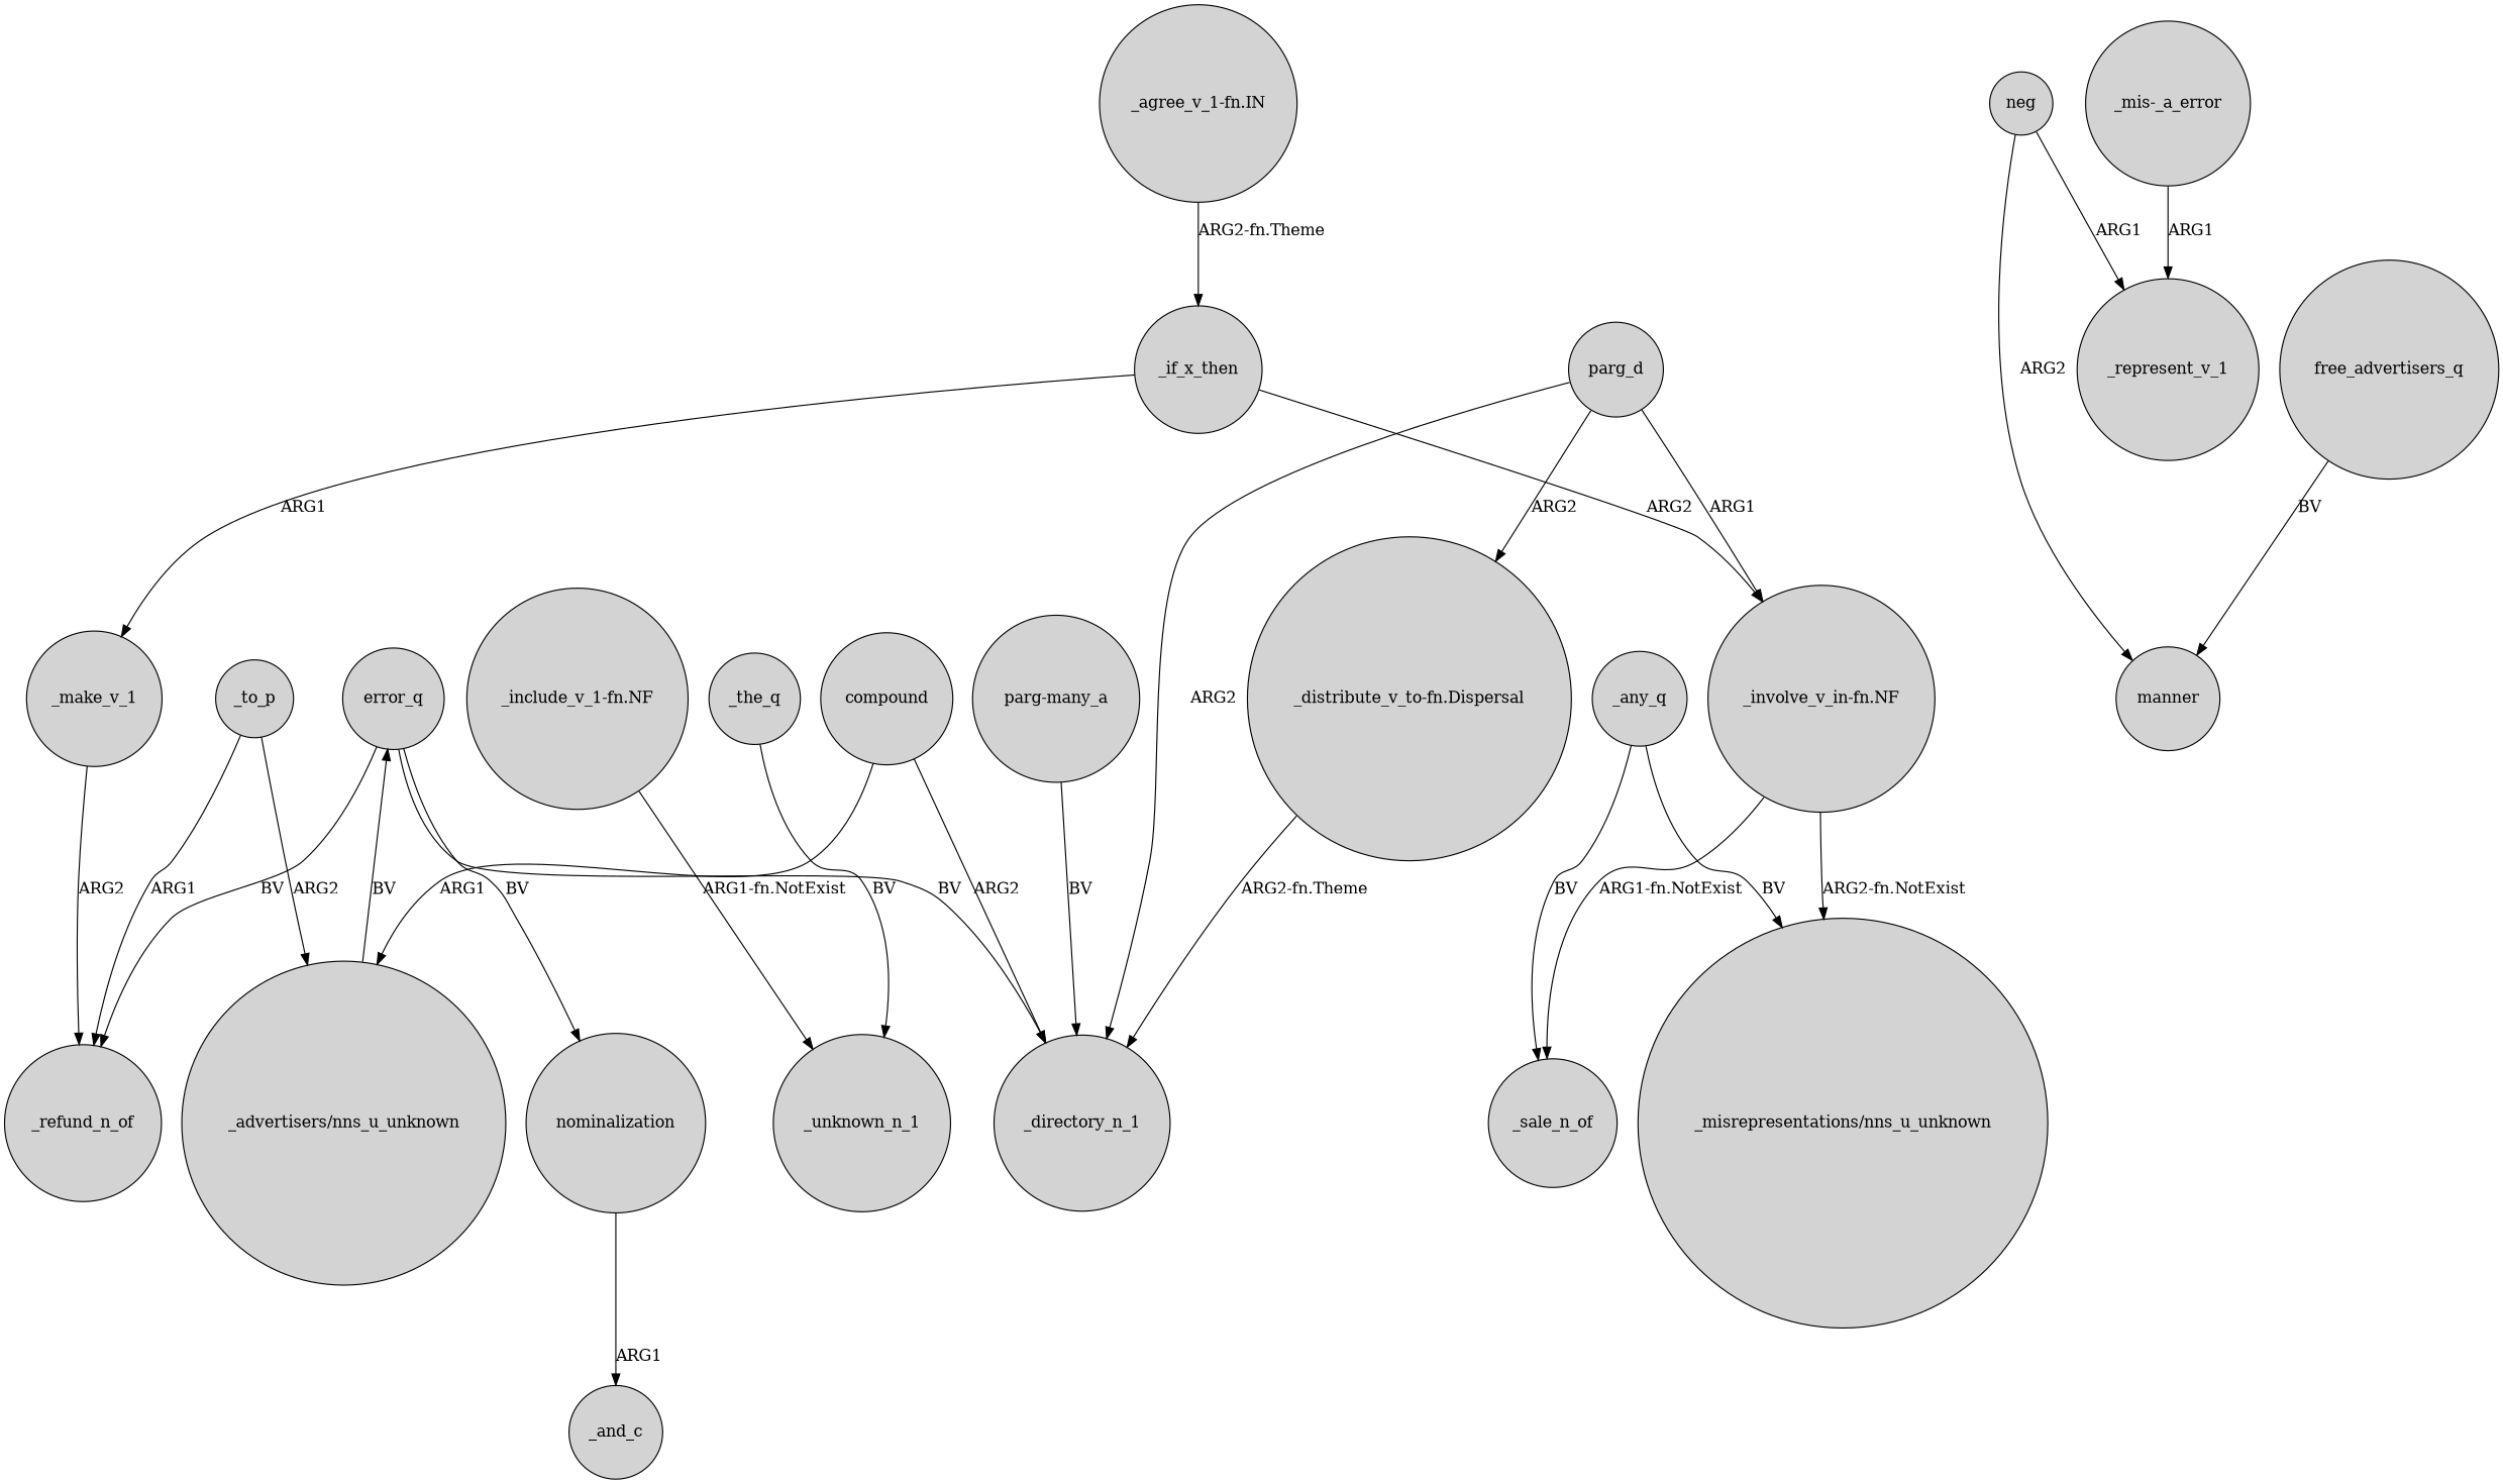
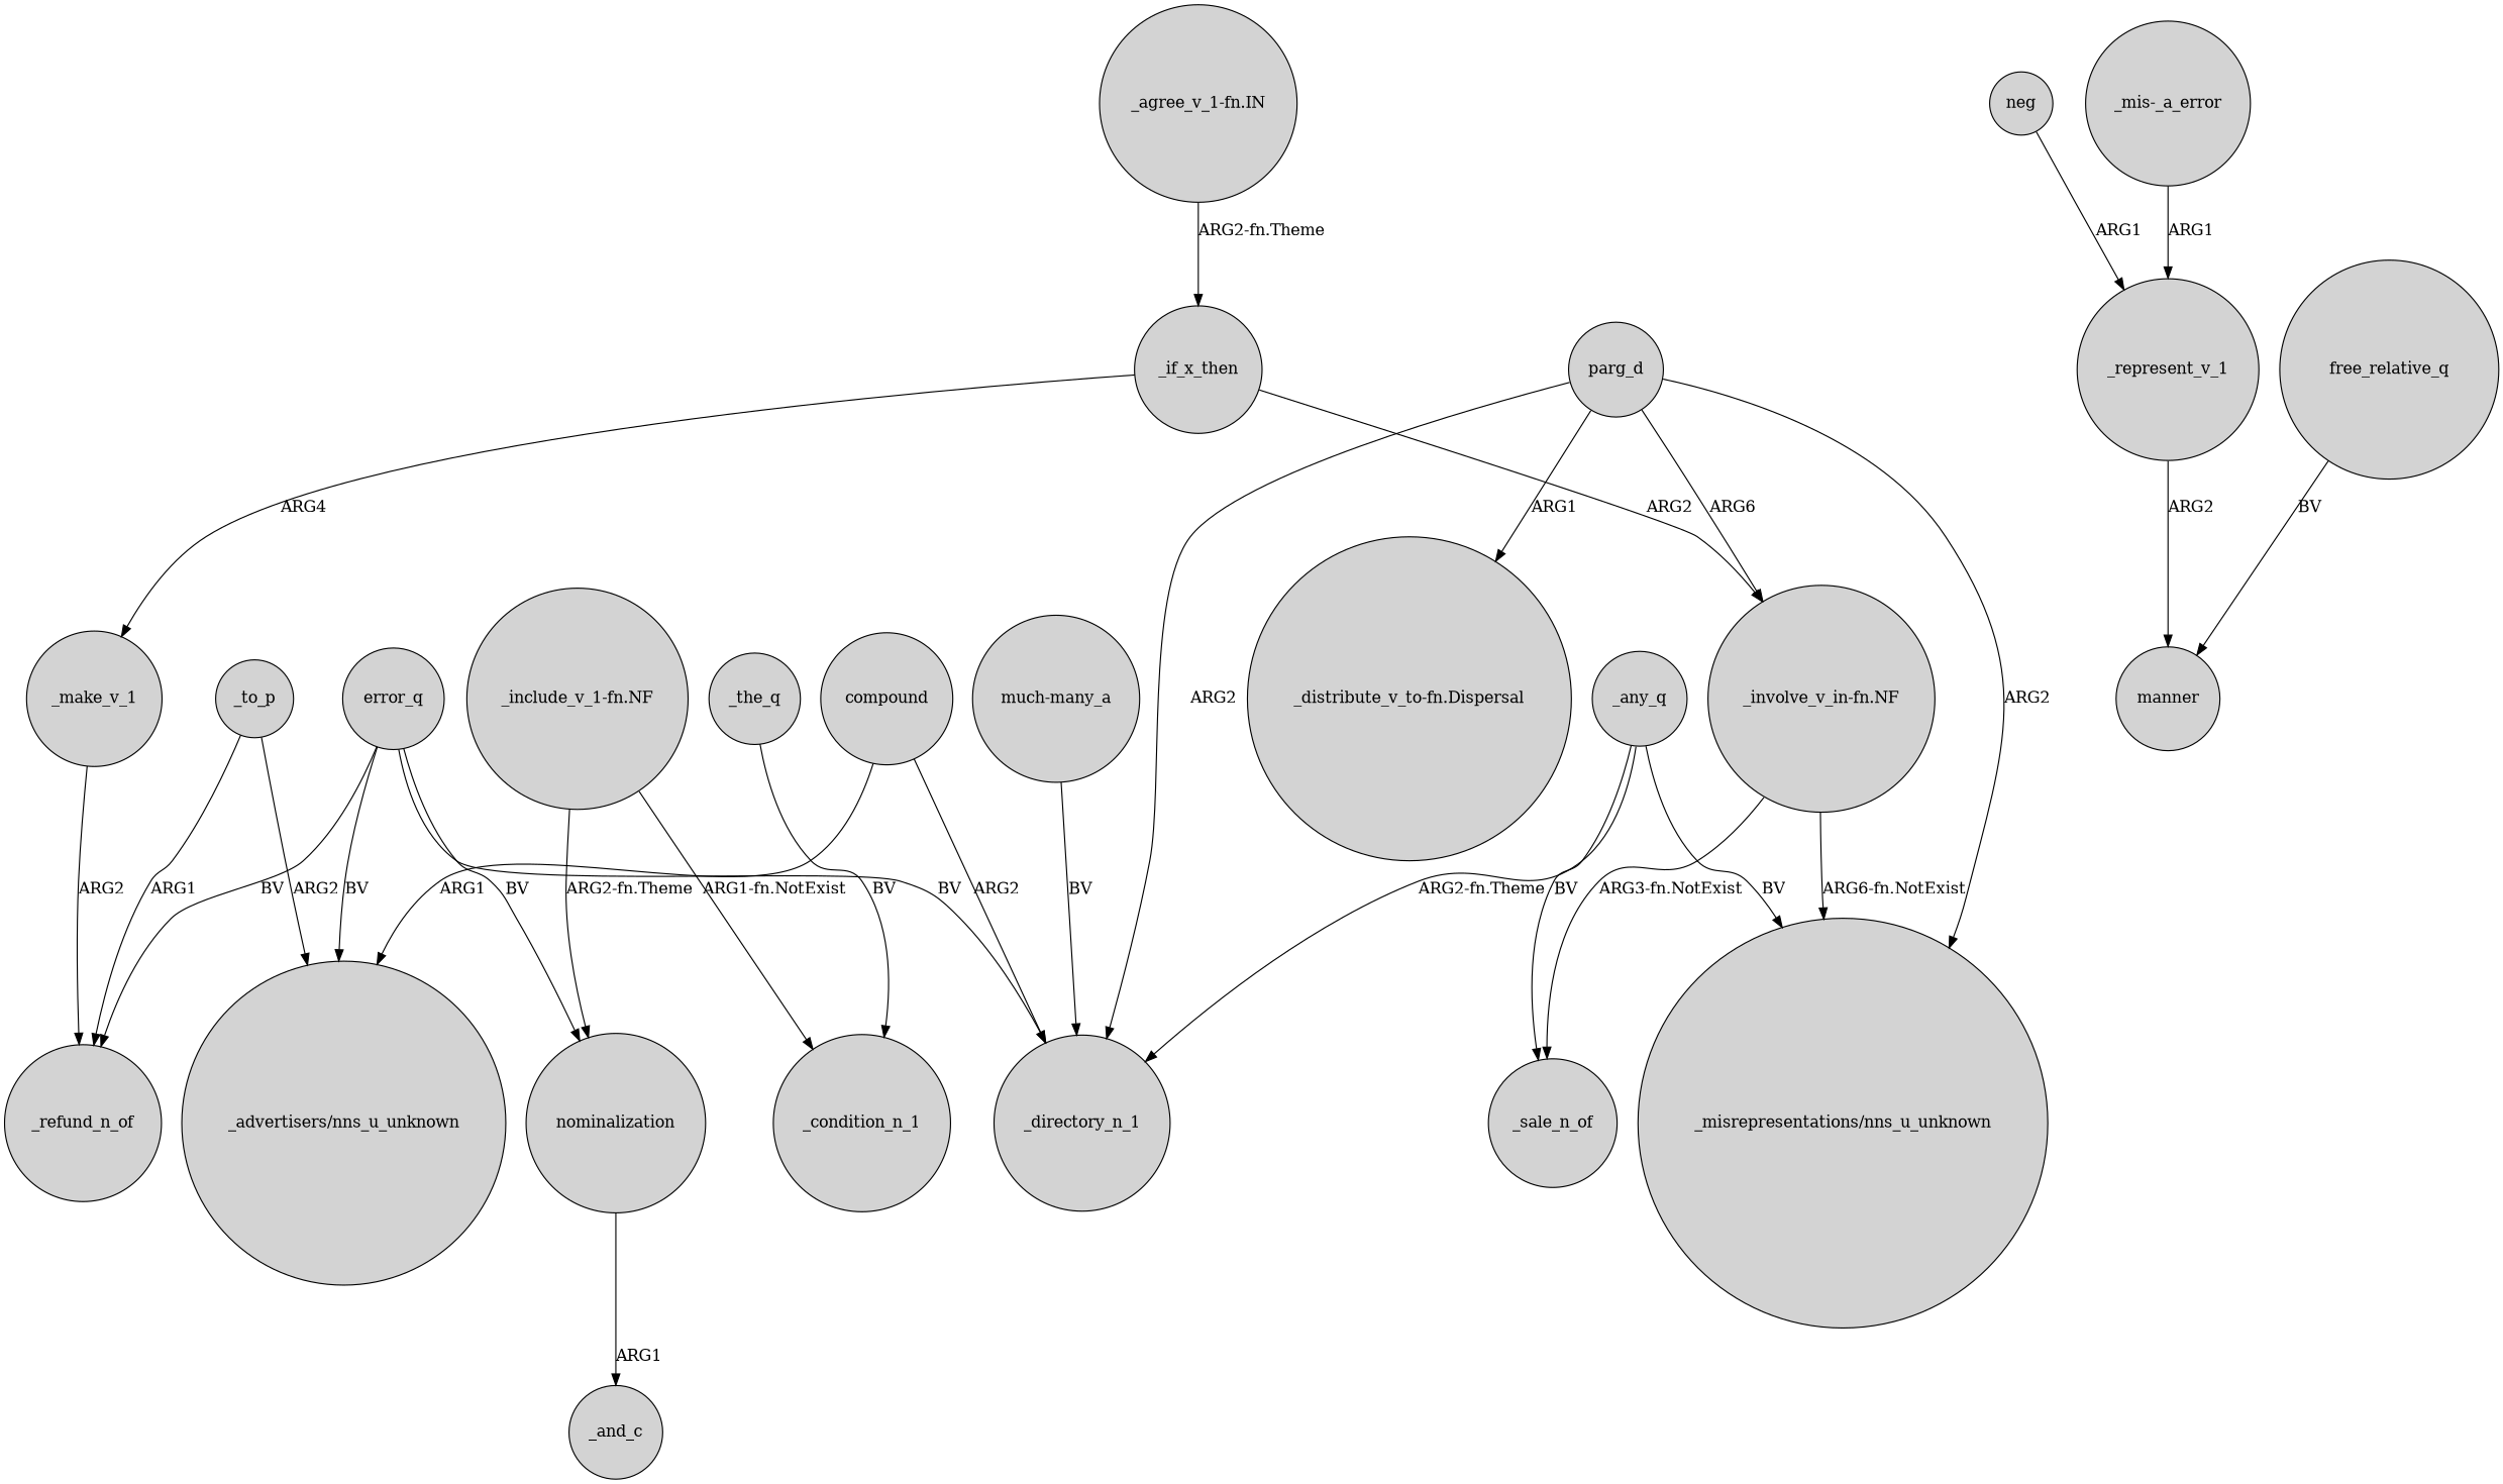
  digraph {
    node [shape=circle style=filled]
    _make_v_1
    _refund_n_of
    "_distribute_v_to-fn.Dispersal"
    _directory_n_1
    parg_d
    "_involve_v_in-fn.NF"
    "_misrepresentations/nns_u_unknown"
    _sale_n_of
    compound
    "_advertisers/nns_u_unknown"
    _represent_v_1
    manner
    "_include_v_1-fn.NF"
-   _condition_n_1 [label=_unknown_n_1]
+   _condition_n_1
    nominalization
    _and_c
    _the_q
    neg
    _if_x_then
    n20 [label=error_q]
-   free_relative_q [label=free_advertisers_q]
+   free_relative_q
    "_mis-_a_error"
    _any_q
-   "much-many_a" [label="parg-many_a"]
+   "much-many_a"
    _to_p
    "_agree_v_1-fn.IN"
    _make_v_1 -> _refund_n_of [label=ARG2]
-   "_distribute_v_to-fn.Dispersal" -> _directory_n_1 [label="ARG2-fn.Theme"]
-   parg_d -> "_distribute_v_to-fn.Dispersal" [label=ARG2]
+   _any_q -> _directory_n_1 [label="ARG2-fn.Theme"]
+   parg_d -> "_distribute_v_to-fn.Dispersal" [label=ARG1]
    parg_d -> _directory_n_1 [label=ARG2]
-   parg_d -> "_involve_v_in-fn.NF" [label=ARG1]
-   "_involve_v_in-fn.NF" -> "_misrepresentations/nns_u_unknown" [label="ARG2-fn.NotExist"]
-   "_involve_v_in-fn.NF" -> _sale_n_of [label="ARG1-fn.NotExist"]
+   parg_d -> "_involve_v_in-fn.NF" [label=ARG6]
+   parg_d -> "_misrepresentations/nns_u_unknown" [label=ARG2]
+   "_involve_v_in-fn.NF" -> "_misrepresentations/nns_u_unknown" [label="ARG6-fn.NotExist"]
+   "_involve_v_in-fn.NF" -> _sale_n_of [label="ARG3-fn.NotExist"]
    compound -> _directory_n_1 [label=ARG2]
    compound -> "_advertisers/nns_u_unknown" [label=ARG1]
-   neg -> manner [label=ARG2]
+   _represent_v_1 -> manner [label=ARG2]
    "_include_v_1-fn.NF" -> _condition_n_1 [label="ARG1-fn.NotExist"]
+   "_include_v_1-fn.NF" -> nominalization [label="ARG2-fn.Theme"]
    nominalization -> _and_c [label=ARG1]
    _the_q -> _condition_n_1 [label=BV]
    neg -> _represent_v_1 [label=ARG1]
-   _if_x_then -> _make_v_1 [label=ARG1]
+   _if_x_then -> _make_v_1 [label=ARG4]
    _if_x_then -> "_involve_v_in-fn.NF" [label=ARG2]
    n20 -> _refund_n_of [label=BV]
    n20 -> _directory_n_1 [label=BV]
-   "_advertisers/nns_u_unknown" -> n20 [label=BV]
+   n20 -> "_advertisers/nns_u_unknown" [label=BV]
    n20 -> nominalization [label=BV]
    free_relative_q -> manner [label=BV]
    "_mis-_a_error" -> _represent_v_1 [label=ARG1]
    _any_q -> "_misrepresentations/nns_u_unknown" [label=BV]
    _any_q -> _sale_n_of [label=BV]
    "much-many_a" -> _directory_n_1 [label=BV]
    _to_p -> _refund_n_of [label=ARG1]
    _to_p -> "_advertisers/nns_u_unknown" [label=ARG2]
    "_agree_v_1-fn.IN" -> _if_x_then [label="ARG2-fn.Theme"]
  }
